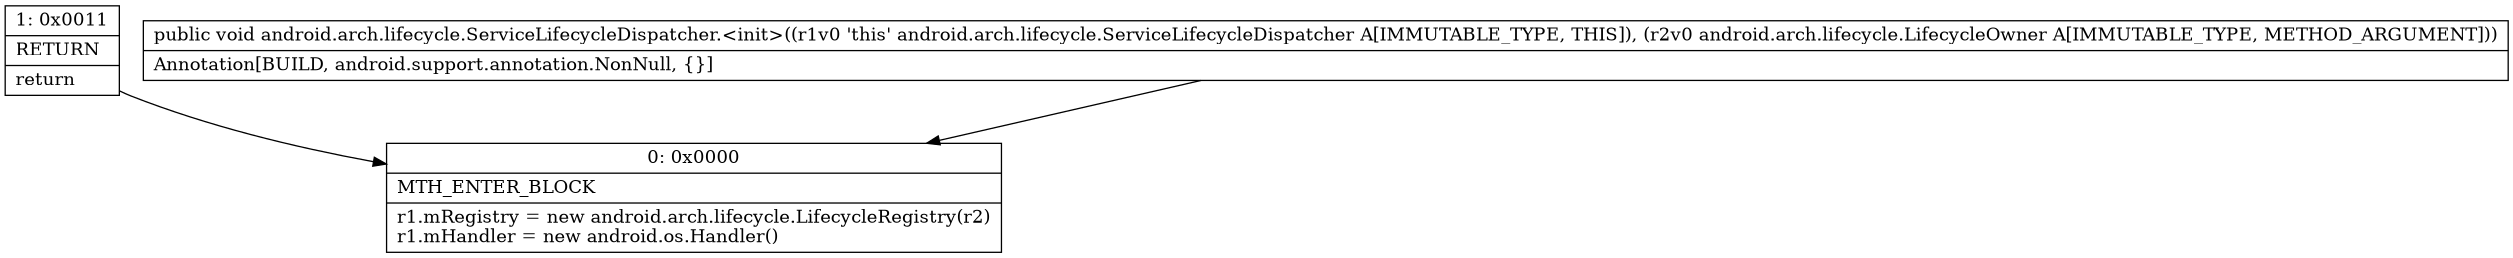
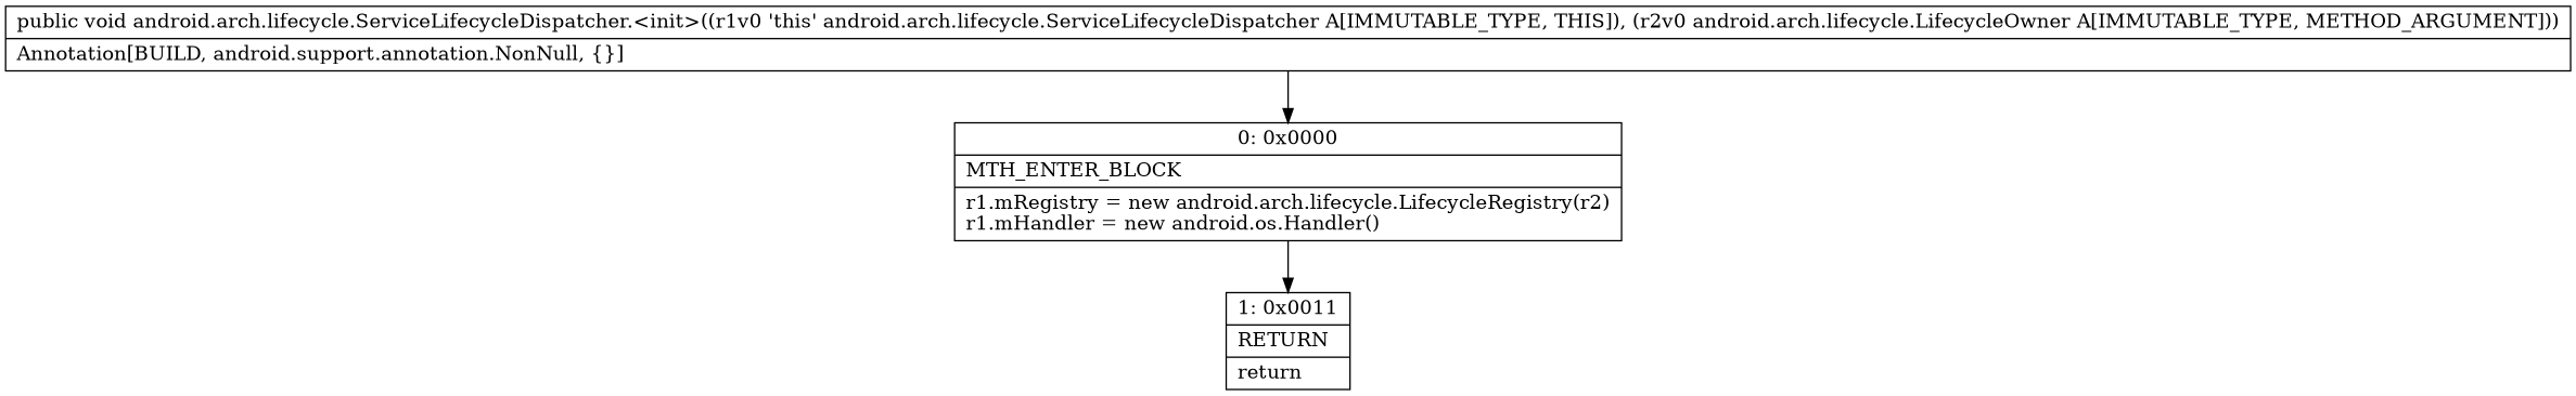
  digraph {
    node [shape=record]
    n1 [label="{0\:\ 0x0000|MTH_ENTER_BLOCK\l|r1.mRegistry = new android.arch.lifecycle.LifecycleRegistry(r2)\lr1.mHandler = new android.os.Handler()\l}"]
    n2 [label="{1\:\ 0x0011|RETURN\l|return\l}"]
    n3 [label="{public void android.arch.lifecycle.ServiceLifecycleDispatcher.\<init\>((r1v0 'this' android.arch.lifecycle.ServiceLifecycleDispatcher A[IMMUTABLE_TYPE, THIS]), (r2v0 android.arch.lifecycle.LifecycleOwner A[IMMUTABLE_TYPE, METHOD_ARGUMENT]))  | Annotation[BUILD, android.support.annotation.NonNull, \{\}]\l}"]
-   n2 -> n1
+   n1 -> n2
    n3 -> n1
  }
